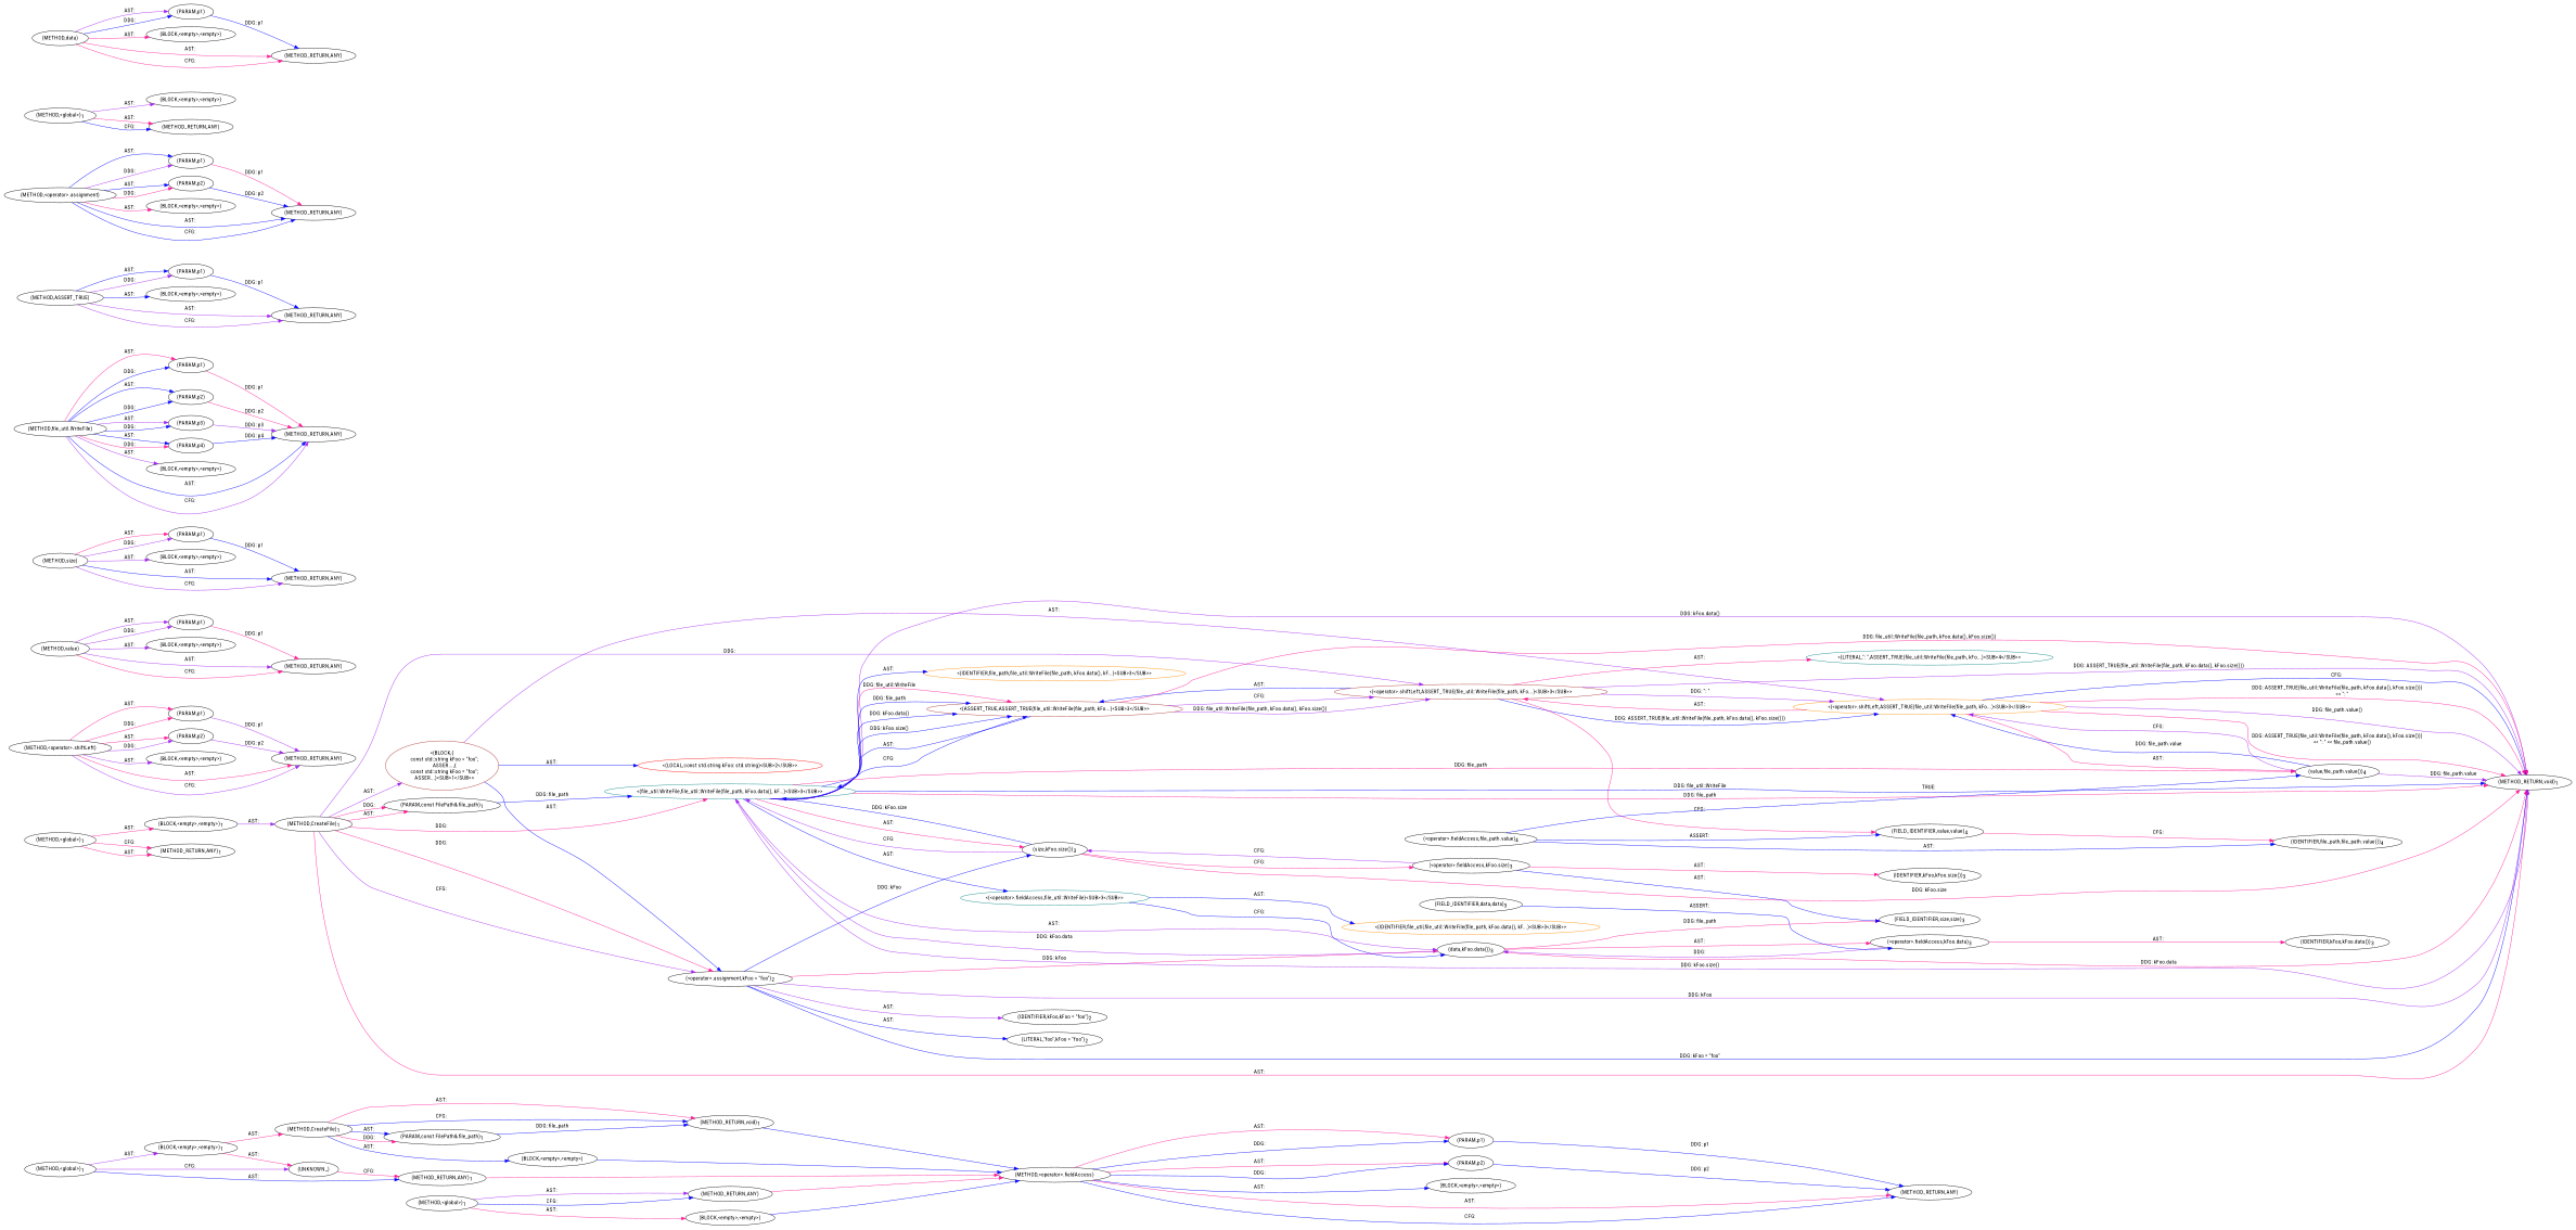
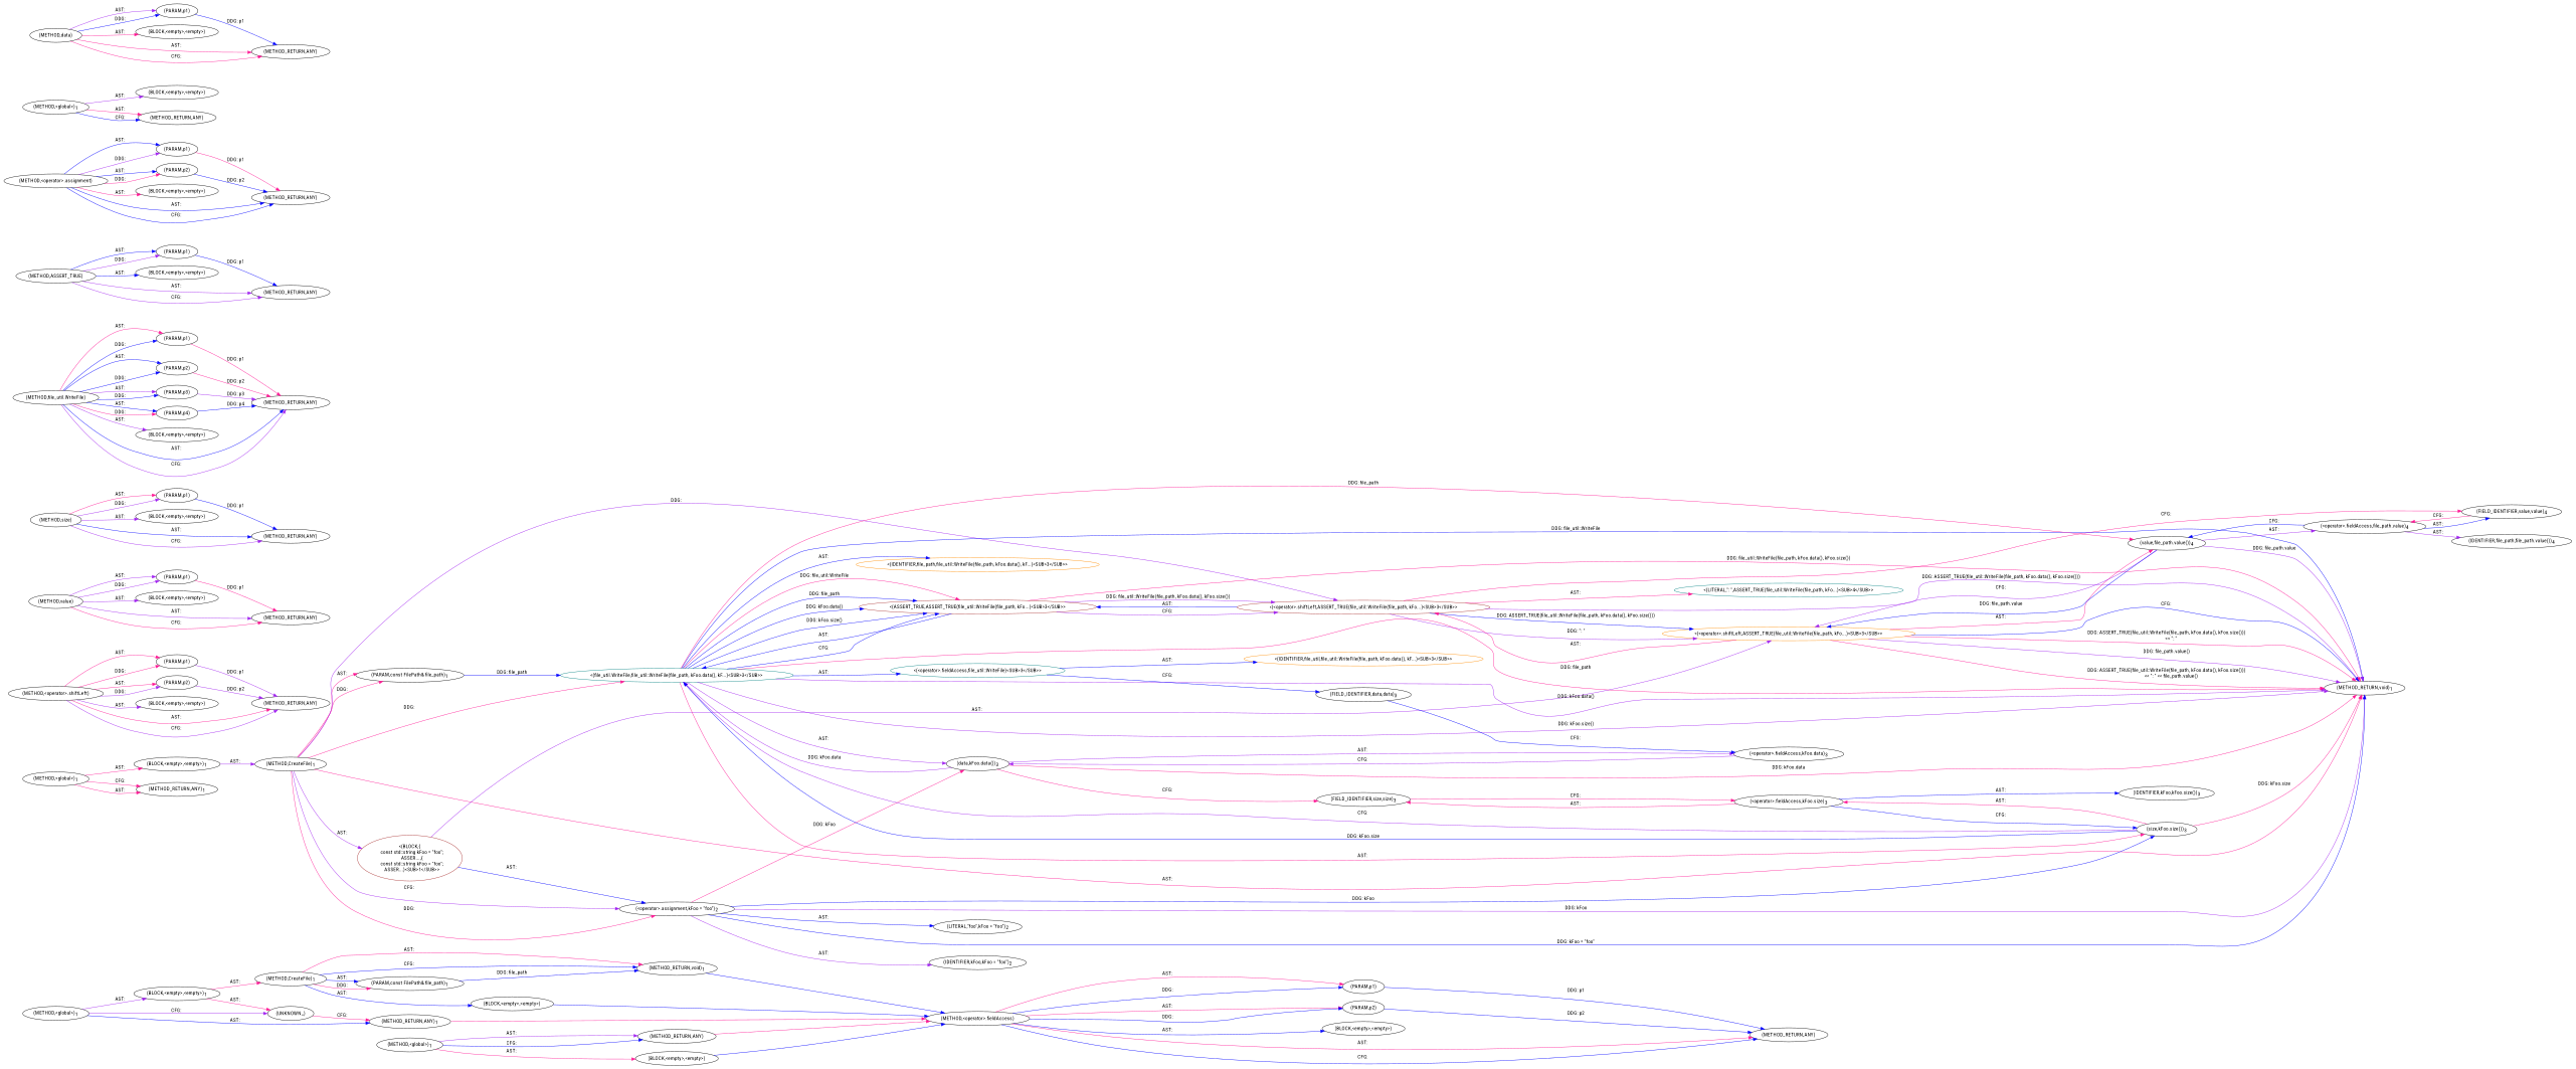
  digraph {
    fontname="Roboto Condensed"
    rankdir=LR
    node [fontname="Roboto Condensed"]
    edge [color=blue fontname="Roboto Condensed"]
    n1 [label=<(METHOD,&lt;operator&gt;.fieldAccess)>]
    n2 [label=<(PARAM,p1)>]
    n3 [label=<(PARAM,p2)>]
    n4 [label=<(BLOCK,&lt;empty&gt;,&lt;empty&gt;)>]
    n5 [label=<(METHOD_RETURN,ANY)>]
    n6 [label=<(METHOD,&lt;global&gt;)<SUB>1</SUB>>]
    n7 [label=<(BLOCK,&lt;empty&gt;,&lt;empty&gt;)<SUB>1</SUB>>]
    n8 [label=<(METHOD_RETURN,ANY)<SUB>1</SUB>>]
    n9 [label=<(METHOD,CreateFile)<SUB>1</SUB>>]
    n10 [label=<(PARAM,const FilePath&amp; file_path)<SUB>1</SUB>>]
    n11 [color=brown label="<(BLOCK,{\n    const std::string kFoo = &quot;foo&quot;;\n    ASSER...,{\n    const std::string kFoo = &quot;foo&quot;;\n    ASSER...)<SUB>1</SUB>>"]
    n12 [label=<(&lt;operator&gt;.assignment,kFoo = &quot;foo&quot;)<SUB>2</SUB>>]
    n13 [color=brown label="<(&lt;operator&gt;.shiftLeft,ASSERT_TRUE(file_util::WriteFile(file_path, kFo...)<SUB>3</SUB>>"]
    n14 [color=teal label="<(file_util.WriteFile,file_util::WriteFile(file_path, kFoo.data(), kF...)<SUB>3</SUB>>"]
    n15 [label=<(METHOD_RETURN,void)<SUB>1</SUB>>]
-   n16 [color=red label="<(LOCAL,const std.string kFoo: std.string)<SUB>2</SUB>>"]
    n17 [color=darkorange label="<(&lt;operator&gt;.shiftLeft,ASSERT_TRUE(file_util::WriteFile(file_path, kFo...)<SUB>3</SUB>>"]
    n18 [label=<(IDENTIFIER,kFoo,kFoo = &quot;foo&quot;)<SUB>2</SUB>>]
    n19 [label=<(LITERAL,&quot;foo&quot;,kFoo = &quot;foo&quot;)<SUB>2</SUB>>]
    n20 [label=<(data,kFoo.data())<SUB>3</SUB>>]
    n21 [label=<(size,kFoo.size())<SUB>3</SUB>>]
    n22 [color=brown label="<(ASSERT_TRUE,ASSERT_TRUE(file_util::WriteFile(file_path, kFo...)<SUB>3</SUB>>"]
    n23 [color=teal label="<(LITERAL,&quot;: &quot;,ASSERT_TRUE(file_util::WriteFile(file_path, kFo...)<SUB>4</SUB>>"]
    n24 [label=<(FIELD_IDENTIFIER,value,value)<SUB>4</SUB>>]
    n25 [label=<(value,file_path.value())<SUB>4</SUB>>]
    n26 [color=teal label="<(&lt;operator&gt;.fieldAccess,file_util::WriteFile)<SUB>3</SUB>>"]
    n27 [color=darkorange label="<(IDENTIFIER,file_path,file_util::WriteFile(file_path, kFoo.data(), kF...)<SUB>3</SUB>>"]
    n28 [label=<(&lt;operator&gt;.fieldAccess,kFoo.data)<SUB>3</SUB>>]
    n29 [label=<(FIELD_IDENTIFIER,size,size)<SUB>3</SUB>>]
    n30 [label=<(&lt;operator&gt;.fieldAccess,kFoo.size)<SUB>3</SUB>>]
    n31 [label=<(&lt;operator&gt;.fieldAccess,file_path.value)<SUB>4</SUB>>]
    n32 [color=darkorange label="<(IDENTIFIER,file_util,file_util::WriteFile(file_path, kFoo.data(), kF...)<SUB>3</SUB>>"]
    n33 [label=<(FIELD_IDENTIFIER,data,data)<SUB>3</SUB>>]
-   n34 [label=<(IDENTIFIER,kFoo,kFoo.data())<SUB>3</SUB>>]
    n35 [label=<(IDENTIFIER,kFoo,kFoo.size())<SUB>3</SUB>>]
    n36 [label=<(IDENTIFIER,file_path,file_path.value())<SUB>4</SUB>>]
    n37 [label=<(METHOD,&lt;operator&gt;.shiftLeft)>]
    n38 [label=<(PARAM,p1)>]
    n39 [label=<(PARAM,p2)>]
    n40 [label=<(BLOCK,&lt;empty&gt;,&lt;empty&gt;)>]
    n41 [label=<(METHOD_RETURN,ANY)>]
    n42 [label=<(METHOD,value)>]
    n43 [label=<(PARAM,p1)>]
    n44 [label=<(BLOCK,&lt;empty&gt;,&lt;empty&gt;)>]
    n45 [label=<(METHOD_RETURN,ANY)>]
    n46 [label=<(METHOD,size)>]
    n47 [label=<(PARAM,p1)>]
    n48 [label=<(BLOCK,&lt;empty&gt;,&lt;empty&gt;)>]
    n49 [label=<(METHOD_RETURN,ANY)>]
    n50 [label=<(METHOD,file_util.WriteFile)>]
    n51 [label=<(PARAM,p1)>]
    n52 [label=<(PARAM,p2)>]
    n53 [label=<(PARAM,p3)>]
    n54 [label=<(PARAM,p4)>]
    n55 [label=<(BLOCK,&lt;empty&gt;,&lt;empty&gt;)>]
    n56 [label=<(METHOD_RETURN,ANY)>]
    n57 [label=<(METHOD,ASSERT_TRUE)>]
    n58 [label=<(PARAM,p1)>]
    n59 [label=<(BLOCK,&lt;empty&gt;,&lt;empty&gt;)>]
    n60 [label=<(METHOD_RETURN,ANY)>]
    n61 [label=<(METHOD,&lt;operator&gt;.assignment)>]
    n62 [label=<(PARAM,p1)>]
    n63 [label=<(PARAM,p2)>]
    n64 [label=<(BLOCK,&lt;empty&gt;,&lt;empty&gt;)>]
    n65 [label=<(METHOD_RETURN,ANY)>]
    n66 [label=<(METHOD,&lt;global&gt;)<SUB>1</SUB>>]
    n67 [label=<(BLOCK,&lt;empty&gt;,&lt;empty&gt;)>]
    n68 [label=<(METHOD_RETURN,ANY)>]
    n69 [label=<(METHOD,data)>]
    n70 [label=<(PARAM,p1)>]
    n71 [label=<(BLOCK,&lt;empty&gt;,&lt;empty&gt;)>]
    n72 [label=<(METHOD_RETURN,ANY)>]
    n73 [label=<(METHOD,&lt;global&gt;)<SUB>1</SUB>>]
    n74 [label=<(BLOCK,&lt;empty&gt;,&lt;empty&gt;)<SUB>1</SUB>>]
    n75 [label=<(UNKNOWN,,)>]
    n76 [label=<(METHOD_RETURN,ANY)<SUB>1</SUB>>]
    n77 [label=<(METHOD,CreateFile)<SUB>1</SUB>>]
    n78 [label=<(PARAM,const FilePath&amp; file_path)<SUB>1</SUB>>]
    n79 [label=<(BLOCK,&lt;empty&gt;,&lt;empty&gt;)>]
    n80 [label=<(METHOD_RETURN,void)<SUB>1</SUB>>]
    n81 [label=<(METHOD,&lt;global&gt;)<SUB>1</SUB>>]
    n82 [label=<(BLOCK,&lt;empty&gt;,&lt;empty&gt;)>]
    n83 [label=<(METHOD_RETURN,ANY)>]
    n1 -> n2 [color=deeppink label="AST: "]
    n1 -> n2 [label="DDG: "]
    n1 -> n3 [color=deeppink label="AST: "]
    n1 -> n3 [label="DDG: "]
    n1 -> n4 [label="AST: "]
    n1 -> n5 [color=deeppink label="AST: "]
    n1 -> n5 [label="CFG: "]
    n2 -> n5 [label="DDG: p1"]
    n3 -> n5 [label="DDG: p2"]
    n6 -> n7 [color=deeppink label="AST: "]
    n6 -> n8 [color=deeppink label="AST: "]
    n6 -> n8 [color=deeppink label="CFG: "]
    n7 -> n9 [color=purple label="AST: "]
    n9 -> n10 [color=deeppink label="AST: "]
    n9 -> n10 [color=deeppink label="DDG: "]
    n9 -> n11 [color=purple label="AST: "]
    n9 -> n12 [color=purple label="CFG: "]
    n9 -> n12 [color=deeppink label="DDG: "]
    n9 -> n13 [color=purple label="DDG: "]
    n9 -> n14 [color=deeppink label="DDG: "]
    n9 -> n15 [color=deeppink label="AST: "]
    n10 -> n14 [label="DDG: file_path"]
    n11 -> n12 [label="AST: "]
-   n11 -> n16 [label="AST: "]
    n11 -> n17 [color=purple label="AST: "]
    n12 -> n15 [color=purple label="DDG: kFoo"]
    n12 -> n15 [label="DDG: kFoo = &quot;foo&quot;"]
    n12 -> n18 [color=purple label="AST: "]
    n12 -> n19 [label="AST: "]
    n12 -> n20 [color=deeppink label="DDG: kFoo"]
    n12 -> n21 [label="DDG: kFoo"]
    n13 -> n15 [color=purple label="DDG: ASSERT_TRUE(file_util::WriteFile(file_path, kFoo.data(), kFoo.size()))"]
    n13 -> n17 [label="DDG: ASSERT_TRUE(file_util::WriteFile(file_path, kFoo.data(), kFoo.size()))"]
    n13 -> n17 [color=purple label="DDG: &quot;: &quot;"]
    n13 -> n22 [label="AST: "]
    n13 -> n23 [color=deeppink label="AST: "]
    n13 -> n24 [color=deeppink label="CFG: "]
    n14 -> n15 [label="DDG: file_util::WriteFile"]
    n14 -> n15 [color=deeppink label="DDG: file_path"]
    n14 -> n15 [color=purple label="DDG: kFoo.data()"]
    n14 -> n15 [color=purple label="DDG: kFoo.size()"]
    n14 -> n20 [color=purple label="AST: "]
    n14 -> n21 [color=deeppink label="AST: "]
    n14 -> n22 [label="CFG: "]
    n14 -> n22 [color=deeppink label="DDG: file_util::WriteFile"]
    n14 -> n22 [label="DDG: file_path"]
    n14 -> n22 [label="DDG: kFoo.data()"]
    n14 -> n22 [label="DDG: kFoo.size()"]
    n14 -> n25 [color=deeppink label="DDG: file_path"]
    n14 -> n26 [label="AST: "]
    n14 -> n27 [label="AST: "]
    n17 -> n13 [color=deeppink label="AST: "]
    n17 -> n15 [label="CFG: "]
    n17 -> n15 [color=deeppink label="DDG: ASSERT_TRUE(file_util::WriteFile(file_path, kFoo.data(), kFoo.size()))\n        &lt;&lt; &quot;: &quot;"]
    n17 -> n15 [color=purple label="DDG: file_path.value()"]
    n17 -> n15 [color=deeppink label="DDG: ASSERT_TRUE(file_util::WriteFile(file_path, kFoo.data(), kFoo.size()))\n        &lt;&lt; &quot;: &quot; &lt;&lt; file_path.value()"]
    n17 -> n25 [color=deeppink label="AST: "]
    n20 -> n14 [color=purple label="DDG: kFoo.data"]
    n20 -> n15 [color=deeppink label="DDG: kFoo.data"]
-   n20 -> n28 [color=deeppink label="AST: "]
-   n20 -> n29 [color=deeppink label="DDG: file_path"]
+   n20 -> n28 [color=purple label="AST: "]
+   n20 -> n29 [color=deeppink label="CFG: "]
    n21 -> n14 [color=purple label="CFG: "]
    n21 -> n14 [label="DDG: kFoo.size"]
    n21 -> n15 [color=deeppink label="DDG: kFoo.size"]
-   n21 -> n30 [color=deeppink label="CFG: "]
+   n21 -> n30 [color=deeppink label="AST: "]
    n22 -> n13 [color=purple label="CFG: "]
    n22 -> n13 [color=purple label="DDG: file_util::WriteFile(file_path, kFoo.data(), kFoo.size())"]
    n22 -> n14 [label="AST: "]
    n22 -> n15 [color=deeppink label="DDG: file_util::WriteFile(file_path, kFoo.data(), kFoo.size())"]
-   n24 -> n36 [color=deeppink label="CFG: "]
+   n24 -> n31 [color=deeppink label="CFG: "]
    n25 -> n15 [color=purple label="DDG: file_path.value"]
    n25 -> n17 [color=purple label="CFG: "]
    n25 -> n17 [label="DDG: file_path.value"]
+   n25 -> n31 [color=purple label="AST: "]
    n26 -> n32 [label="AST: "]
-   n26 -> n20 [label="CFG: "]
-   n28 -> n20 [color=purple label="DDG: "]
-   n28 -> n34 [color=deeppink label="AST: "]
-   n30 -> n21 [color=purple label="CFG: "]
-   n30 -> n29 [label="AST: "]
-   n30 -> n35 [color=deeppink label="AST: "]
-   n31 -> n24 [label="ASSERT: "]
-   n31 -> n25 [label="TRUE: "]
-   n31 -> n36 [label="AST: "]
-   n33 -> n28 [label="ASSERT: "]
+   n26 -> n33 [label="CFG: "]
+   n28 -> n20 [color=purple label="CFG: "]
+   n29 -> n30 [color=deeppink label="CFG: "]
+   n30 -> n21 [label="CFG: "]
+   n30 -> n29 [color=deeppink label="AST: "]
+   n30 -> n35 [label="AST: "]
+   n31 -> n24 [label="AST: "]
+   n31 -> n25 [label="CFG: "]
+   n31 -> n36 [color=purple label="AST: "]
+   n33 -> n28 [label="CFG: "]
    n37 -> n38 [color=deeppink label="AST: "]
    n37 -> n38 [color=deeppink label="DDG: "]
    n37 -> n39 [color=deeppink label="AST: "]
    n37 -> n39 [color=purple label="DDG: "]
    n37 -> n40 [color=purple label="AST: "]
    n37 -> n41 [color=deeppink label="AST: "]
    n37 -> n41 [color=purple label="CFG: "]
    n38 -> n41 [color=purple label="DDG: p1"]
    n39 -> n41 [color=purple label="DDG: p2"]
    n42 -> n43 [color=purple label="AST: "]
    n42 -> n43 [color=purple label="DDG: "]
    n42 -> n44 [color=purple label="AST: "]
    n42 -> n45 [color=purple label="AST: "]
    n42 -> n45 [color=deeppink label="CFG: "]
    n43 -> n45 [color=deeppink label="DDG: p1"]
    n46 -> n47 [color=deeppink label="AST: "]
    n46 -> n47 [color=purple label="DDG: "]
    n46 -> n48 [color=purple label="AST: "]
    n46 -> n49 [label="AST: "]
    n46 -> n49 [color=purple label="CFG: "]
    n47 -> n49 [label="DDG: p1"]
    n50 -> n51 [color=deeppink label="AST: "]
    n50 -> n51 [label="DDG: "]
    n50 -> n52 [label="AST: "]
    n50 -> n52 [label="DDG: "]
    n50 -> n53 [color=purple label="AST: "]
    n50 -> n53 [label="DDG: "]
    n50 -> n54 [label="AST: "]
    n50 -> n54 [color=deeppink label="DDG: "]
    n50 -> n55 [color=purple label="AST: "]
    n50 -> n56 [label="AST: "]
    n50 -> n56 [color=purple label="CFG: "]
    n51 -> n56 [color=deeppink label="DDG: p1"]
    n52 -> n56 [color=deeppink label="DDG: p2"]
    n53 -> n56 [color=purple label="DDG: p3"]
    n54 -> n56 [label="DDG: p4"]
    n57 -> n58 [label="AST: "]
    n57 -> n58 [color=purple label="DDG: "]
    n57 -> n59 [label="AST: "]
    n57 -> n60 [color=purple label="AST: "]
    n57 -> n60 [color=purple label="CFG: "]
    n58 -> n60 [label="DDG: p1"]
    n61 -> n62 [label="AST: "]
    n61 -> n62 [color=purple label="DDG: "]
    n61 -> n63 [label="AST: "]
    n61 -> n63 [color=deeppink label="DDG: "]
    n61 -> n64 [color=deeppink label="AST: "]
    n61 -> n65 [label="AST: "]
    n61 -> n65 [label="CFG: "]
    n62 -> n65 [color=deeppink label="DDG: p1"]
    n63 -> n65 [label="DDG: p2"]
    n66 -> n67 [color=purple label="AST: "]
    n66 -> n68 [color=deeppink label="AST: "]
    n66 -> n68 [label="CFG: "]
    n69 -> n70 [color=purple label="AST: "]
    n69 -> n70 [label="DDG: "]
    n69 -> n71 [color=deeppink label="AST: "]
    n69 -> n72 [color=deeppink label="AST: "]
    n69 -> n72 [color=deeppink label="CFG: "]
    n70 -> n72 [label="DDG: p1"]
    n73 -> n74 [color=purple label="AST: "]
    n73 -> n75 [color=purple label="CFG: "]
    n73 -> n76 [label="AST: "]
    n74 -> n75 [color=deeppink label="AST: "]
    n74 -> n77 [color=deeppink label="AST: "]
    n75 -> n76 [color=deeppink label="CFG: "]
    n76 -> n1 [color=deeppink]
    n77 -> n78 [label="AST: "]
    n77 -> n78 [color=deeppink label="DDG: "]
    n77 -> n79 [label="AST: "]
    n77 -> n80 [color=deeppink label="AST: "]
    n77 -> n80 [label="CFG: "]
    n78 -> n80 [label="DDG: file_path"]
    n79 -> n1
    n80 -> n1
    n81 -> n82 [color=deeppink label="AST: "]
    n81 -> n83 [color=purple label="AST: "]
    n81 -> n83 [label="CFG: "]
    n82 -> n1
    n83 -> n1 [color=deeppink]
  }
